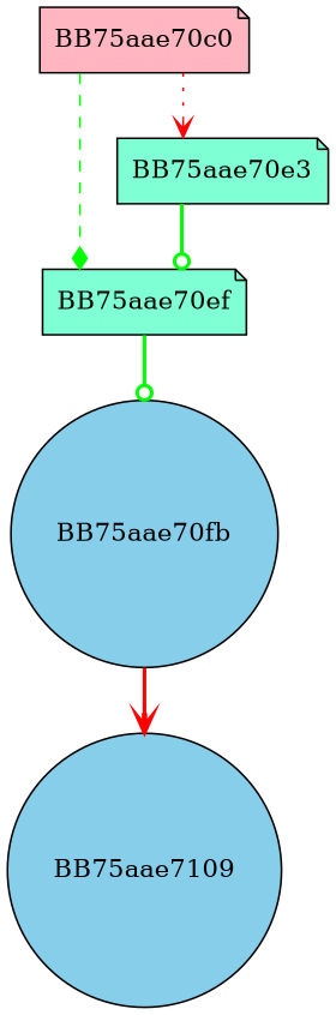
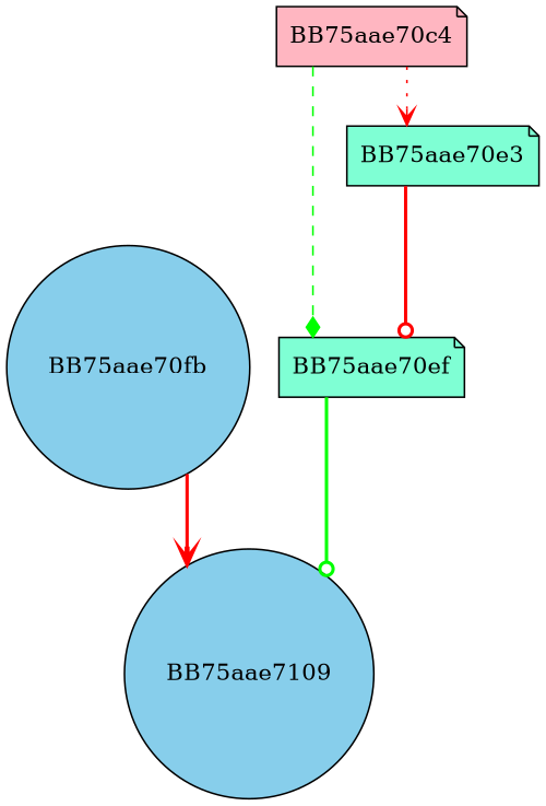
  digraph {
    splines=ortho
    node [fillcolor=aquamarine shape=note style=filled]
    edge [arrowhead=odot color=red style=bold]
    BB75aae70ef
-   BB75aae70c0 [fillcolor=lightpink]
+   BB75aae70c0 [fillcolor=lightpink label=BB75aae70c4]
    BB75aae70e3
    BB75aae70fb [fillcolor=skyblue shape=circle]
    BB75aae7109 [fillcolor=skyblue shape=circle]
-   BB75aae70ef -> BB75aae70fb [color=green]
+   BB75aae70ef -> BB75aae7109 [color=green]
    BB75aae70c0 -> BB75aae70ef [arrowhead=diamond color=green style=dashed]
    BB75aae70c0 -> BB75aae70e3 [arrowhead=vee style=dotted]
-   BB75aae70e3 -> BB75aae70ef [color=green]
+   BB75aae70e3 -> BB75aae70ef
    BB75aae70fb -> BB75aae7109 [arrowhead=vee]
  }
